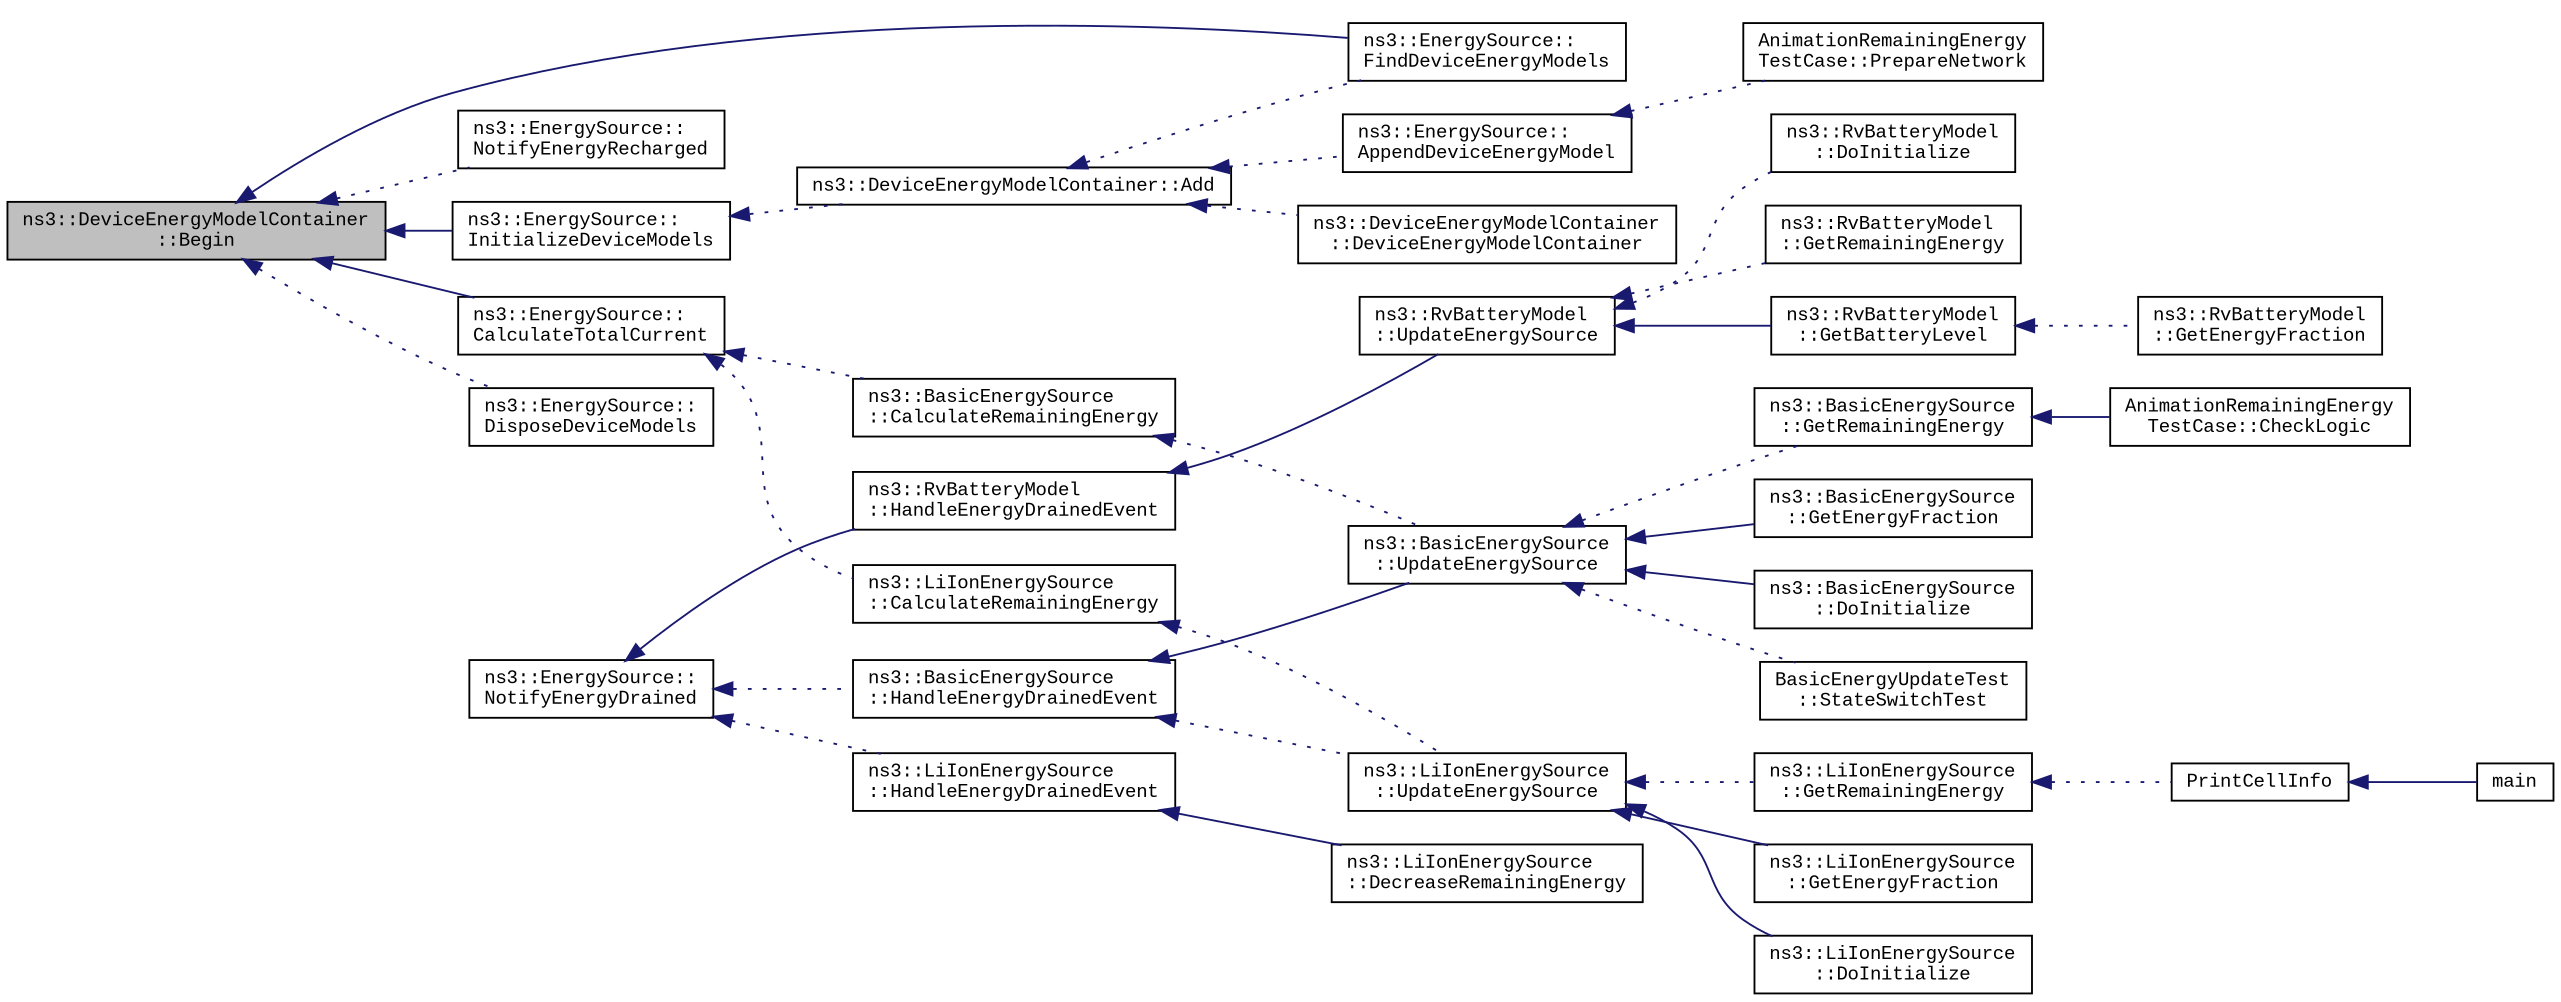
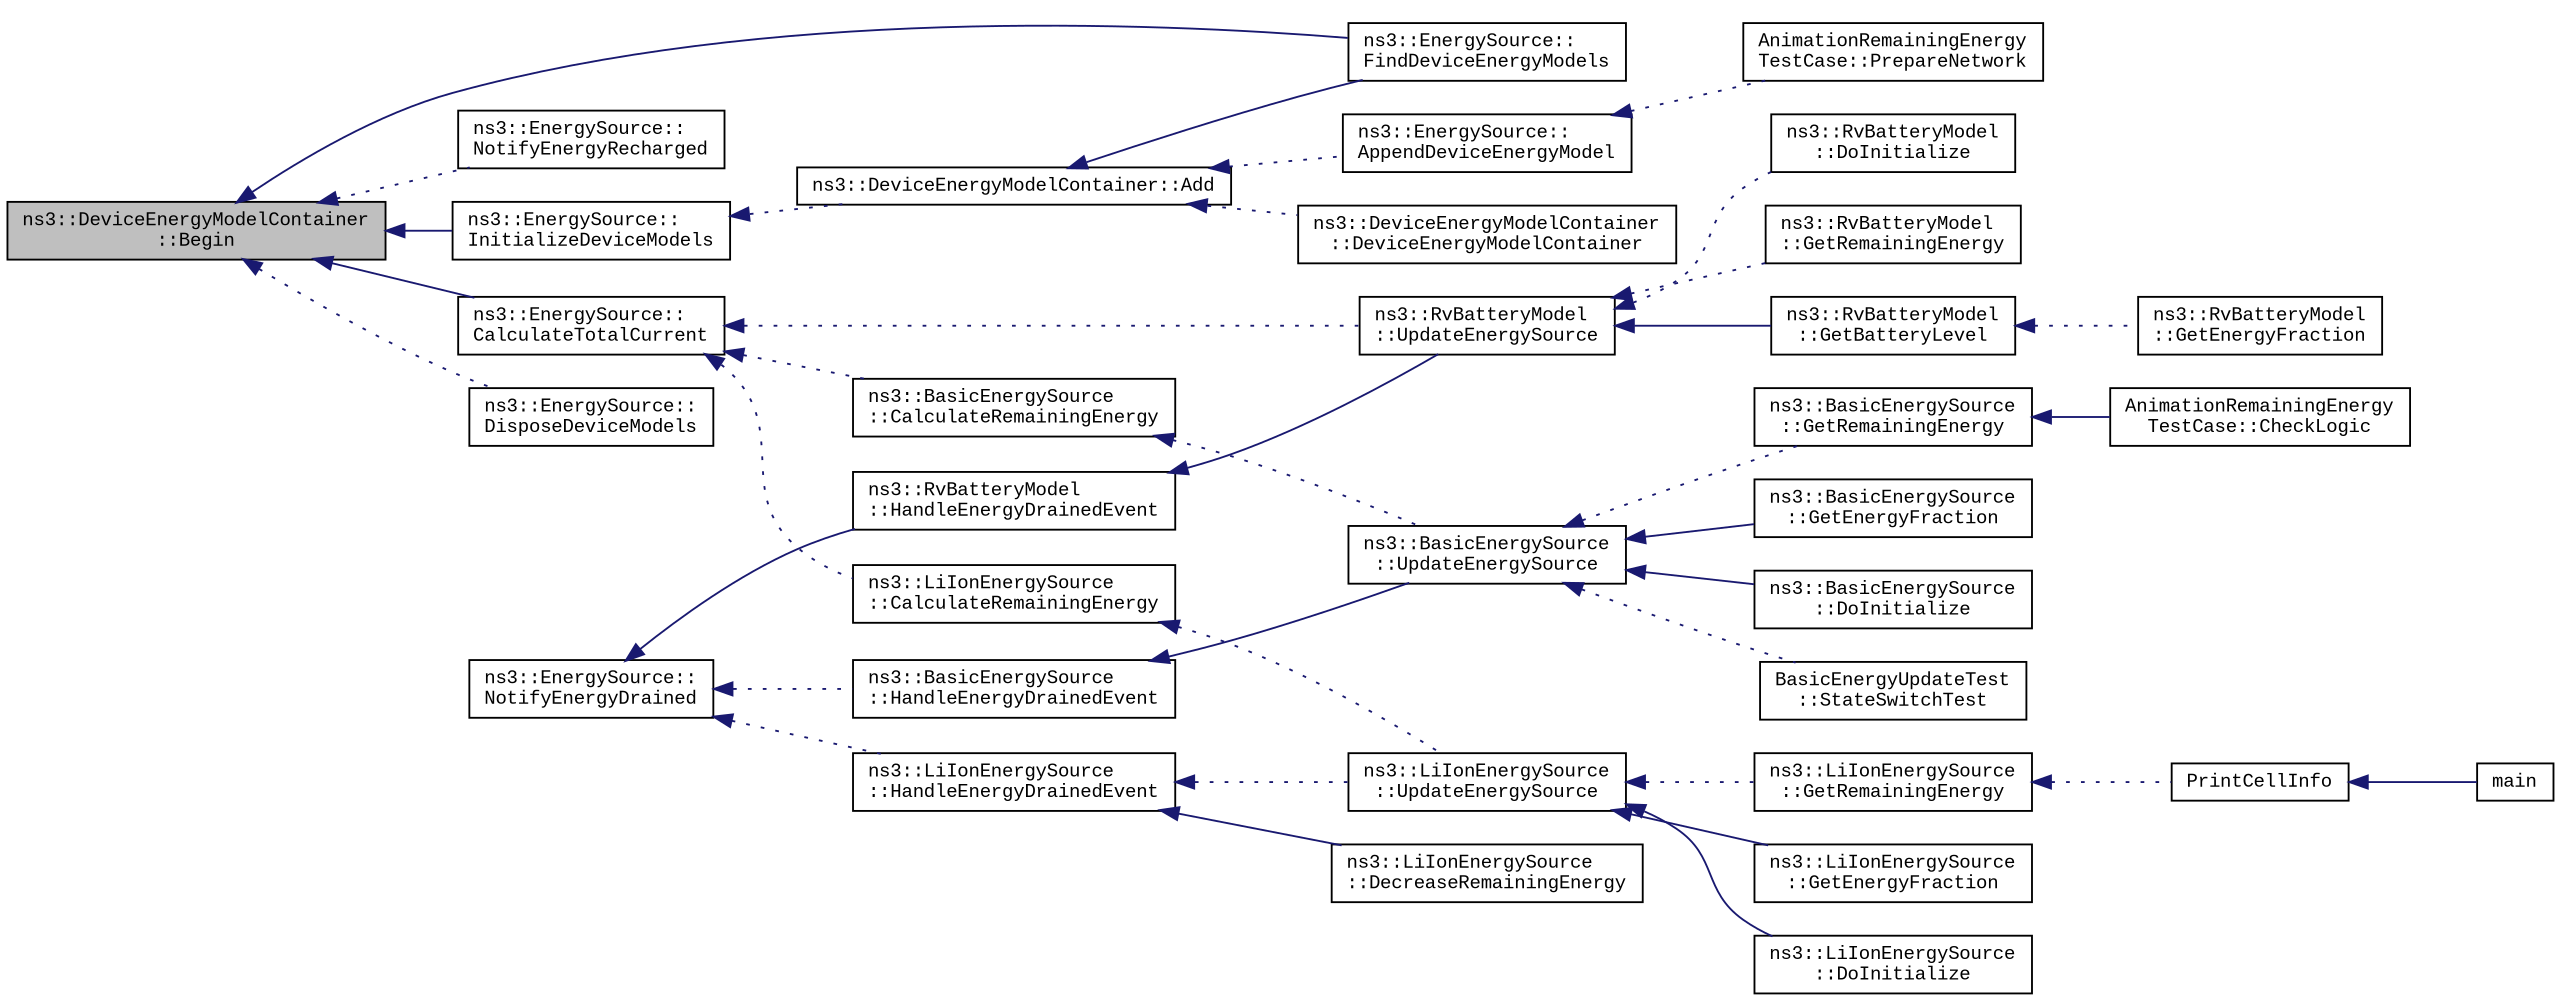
  digraph {
    fontname="Liberation Mono"
    rankdir=LR
    node [color=black fillcolor=white fontname="Liberation Mono" fontsize=10 shape=record style=filled]
    edge [color=midnightblue dir=back fontname="Liberation Mono" fontsize=10 labelfontname=Helvetica labelfontsize=10 style=dotted]
    n1 [fillcolor=grey75 fontcolor=black height=0.2 label="ns3::DeviceEnergyModelContainer\l::Begin" width=0.4]
    n2 [height=0.2 label="ns3::EnergySource::\lFindDeviceEnergyModels" width=0.4]
    n3 [height=0.2 label="ns3::EnergySource::\lInitializeDeviceModels" width=0.4]
    n4 [height=0.2 label="ns3::EnergySource::\lDisposeDeviceModels" width=0.4]
    n5 [height=0.2 label="ns3::EnergySource::\lCalculateTotalCurrent" width=0.4]
    n6 [height=0.2 label="ns3::EnergySource::\lNotifyEnergyRecharged" width=0.4]
    n7 [height=0.2 label="ns3::DeviceEnergyModelContainer::Add" width=0.4]
    n8 [height=0.2 label="ns3::DeviceEnergyModelContainer\l::DeviceEnergyModelContainer" width=0.4]
    n9 [height=0.2 label="ns3::EnergySource::\lAppendDeviceEnergyModel" width=0.4]
    n10 [height=0.2 label="ns3::LiIonEnergySource\l::CalculateRemainingEnergy" width=0.4]
    n11 [height=0.2 label="ns3::BasicEnergySource\l::CalculateRemainingEnergy" width=0.4]
    n12 [height=0.2 label="ns3::RvBatteryModel\l::UpdateEnergySource" width=0.4]
    n13 [height=0.2 label="ns3::EnergySource::\lNotifyEnergyDrained" width=0.4]
    n14 [height=0.2 label="ns3::LiIonEnergySource\l::HandleEnergyDrainedEvent" width=0.4]
    n15 [height=0.2 label="ns3::BasicEnergySource\l::HandleEnergyDrainedEvent" width=0.4]
    n16 [height=0.2 label="ns3::RvBatteryModel\l::HandleEnergyDrainedEvent" width=0.4]
    n17 [height=0.2 label="AnimationRemainingEnergy\lTestCase::PrepareNetwork" width=0.4]
    n18 [height=0.2 label="ns3::LiIonEnergySource\l::UpdateEnergySource" width=0.4]
    n19 [height=0.2 label="ns3::BasicEnergySource\l::UpdateEnergySource" width=0.4]
    n20 [height=0.2 label="ns3::RvBatteryModel\l::GetRemainingEnergy" width=0.4]
    n21 [height=0.2 label="ns3::RvBatteryModel\l::GetBatteryLevel" width=0.4]
    n22 [height=0.2 label="ns3::RvBatteryModel\l::DoInitialize" width=0.4]
    n23 [height=0.2 label="ns3::LiIonEnergySource\l::GetRemainingEnergy" width=0.4]
    n24 [height=0.2 label="ns3::LiIonEnergySource\l::GetEnergyFraction" width=0.4]
    n25 [height=0.2 label="ns3::LiIonEnergySource\l::DoInitialize" width=0.4]
    n26 [height=0.2 label=PrintCellInfo width=0.4]
    n27 [height=0.2 label=main width=0.4]
    n28 [height=0.2 label="BasicEnergyUpdateTest\l::StateSwitchTest" width=0.4]
    n29 [height=0.2 label="ns3::BasicEnergySource\l::GetRemainingEnergy" width=0.4]
    n30 [height=0.2 label="ns3::BasicEnergySource\l::GetEnergyFraction" width=0.4]
    n31 [height=0.2 label="ns3::BasicEnergySource\l::DoInitialize" width=0.4]
    n32 [height=0.2 label="AnimationRemainingEnergy\lTestCase::CheckLogic" width=0.4]
    n33 [height=0.2 label="ns3::RvBatteryModel\l::GetEnergyFraction" width=0.4]
    n34 [height=0.2 label="ns3::LiIonEnergySource\l::DecreaseRemainingEnergy" width=0.4]
    n1 -> n2 [style=solid]
    n1 -> n3 [style=solid]
    n1 -> n4
    n1 -> n5 [style=solid]
    n1 -> n6
    n3 -> n7
    n5 -> n10
    n5 -> n11
-   n7 -> n2
+   n5 -> n12
+   n7 -> n2 [style=solid]
    n7 -> n8
    n7 -> n9
    n9 -> n17
    n10 -> n18
    n11 -> n19
    n12 -> n20
    n12 -> n21 [style=solid]
    n12 -> n22
    n13 -> n14
    n13 -> n15
    n13 -> n16 [style=solid]
-   n15 -> n18
+   n14 -> n18
    n14 -> n34 [style=solid]
    n15 -> n19 [style=solid]
    n16 -> n12 [style=solid]
    n18 -> n23
    n18 -> n24 [style=solid]
    n18 -> n25 [style=solid]
    n19 -> n28
    n19 -> n29
    n19 -> n30 [style=solid]
    n19 -> n31 [style=solid]
    n21 -> n33
    n23 -> n26
    n26 -> n27 [style=solid]
    n29 -> n32 [style=solid]
  }
